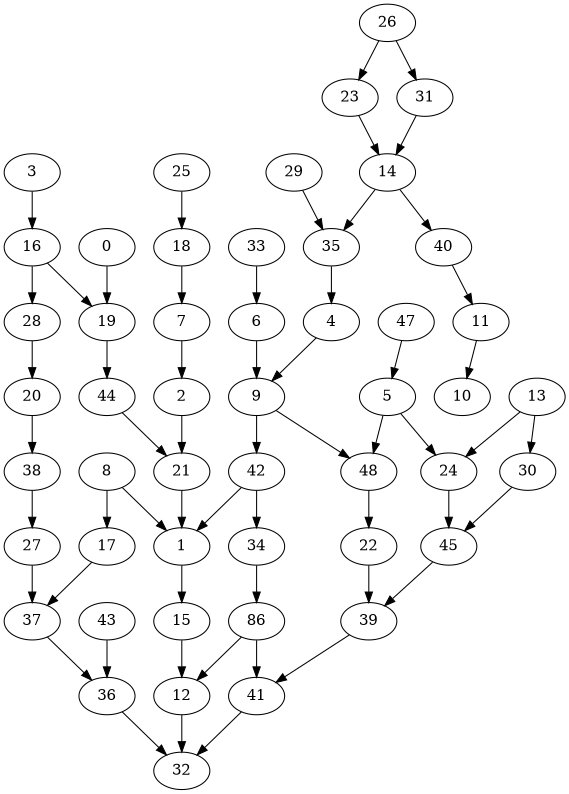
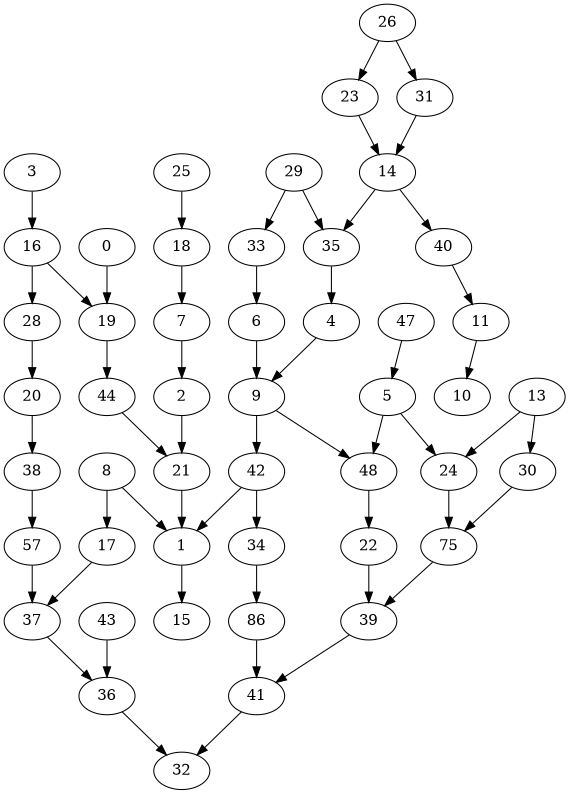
  strict digraph {
    1
    15
-   12
    32
    8
    17
    37
    36
    21
    42
    34
    n12 [label=86]
    41
    2
    7
    4
    9
    48
    22
    35
    5
    24
-   45
+   45 [label=75]
    39
    47
    6
    33
    18
    11
    10
    40
    14
    23
    31
    16
    19
    28
    44
    20
    38
    3
    25
    0
-   27
+   27 [label=57]
    26
    13
    30
    29
    43
    1 -> 15
-   15 -> 12
-   12 -> 32
    8 -> 1
    8 -> 17
    17 -> 37
    37 -> 36
    36 -> 32
    21 -> 1
    42 -> 1
    42 -> 34
    34 -> n12
-   n12 -> 12
    n12 -> 41
    41 -> 32
    2 -> 21
    7 -> 2
    4 -> 9
    9 -> 42
    9 -> 48
    48 -> 22
    22 -> 39
    35 -> 4
    5 -> 48
    5 -> 24
    24 -> 45
    45 -> 39
    39 -> 41
    47 -> 5
    6 -> 9
    33 -> 6
    18 -> 7
    11 -> 10
    40 -> 11
    14 -> 35
    14 -> 40
    23 -> 14
    31 -> 14
    16 -> 19
    16 -> 28
    19 -> 44
    28 -> 20
    44 -> 21
    20 -> 38
    38 -> 27
    3 -> 16
    25 -> 18
    0 -> 19
    27 -> 37
    26 -> 23
    26 -> 31
    13 -> 24
    13 -> 30
    30 -> 45
    29 -> 35
+   29 -> 33
    43 -> 36
  }
